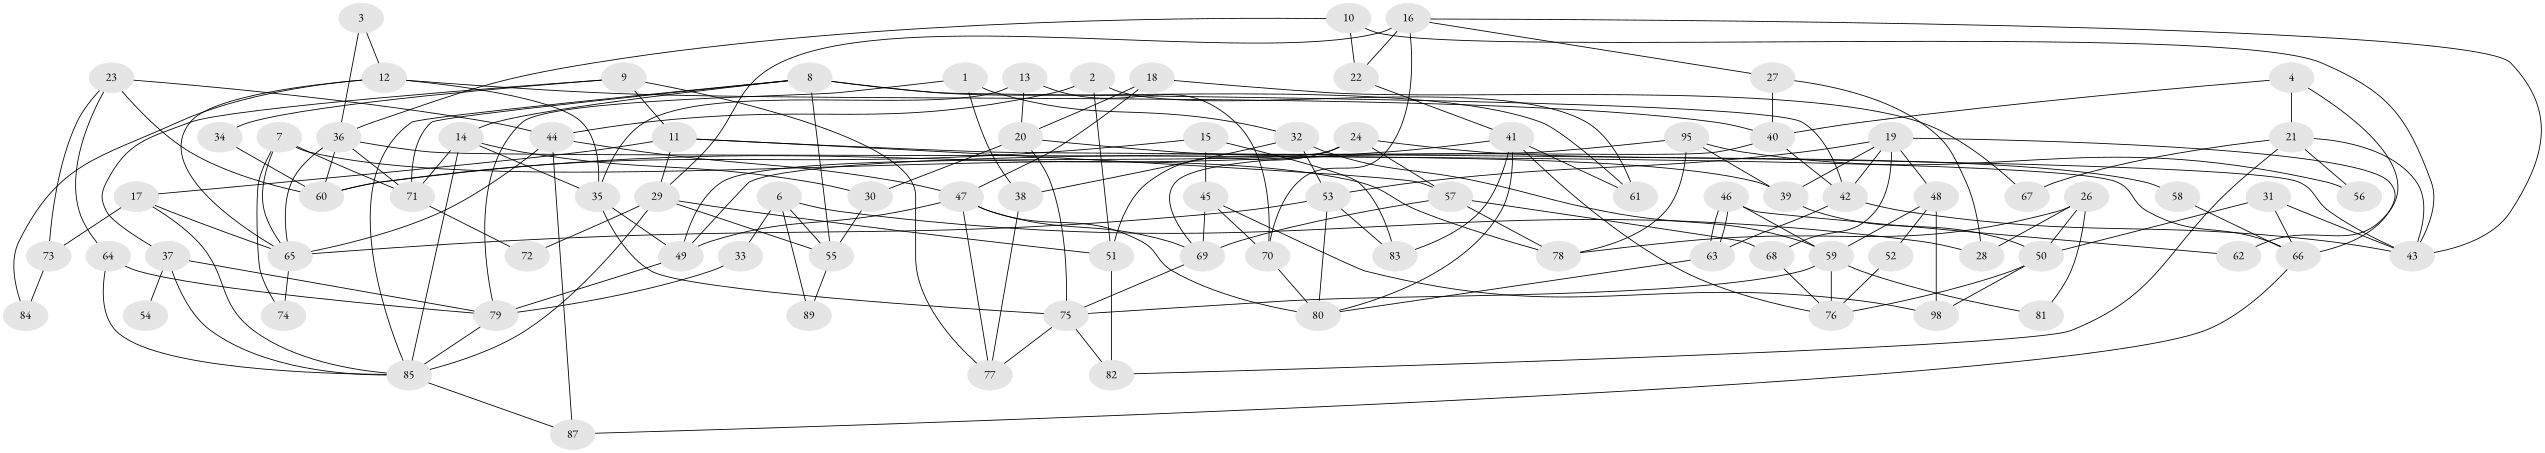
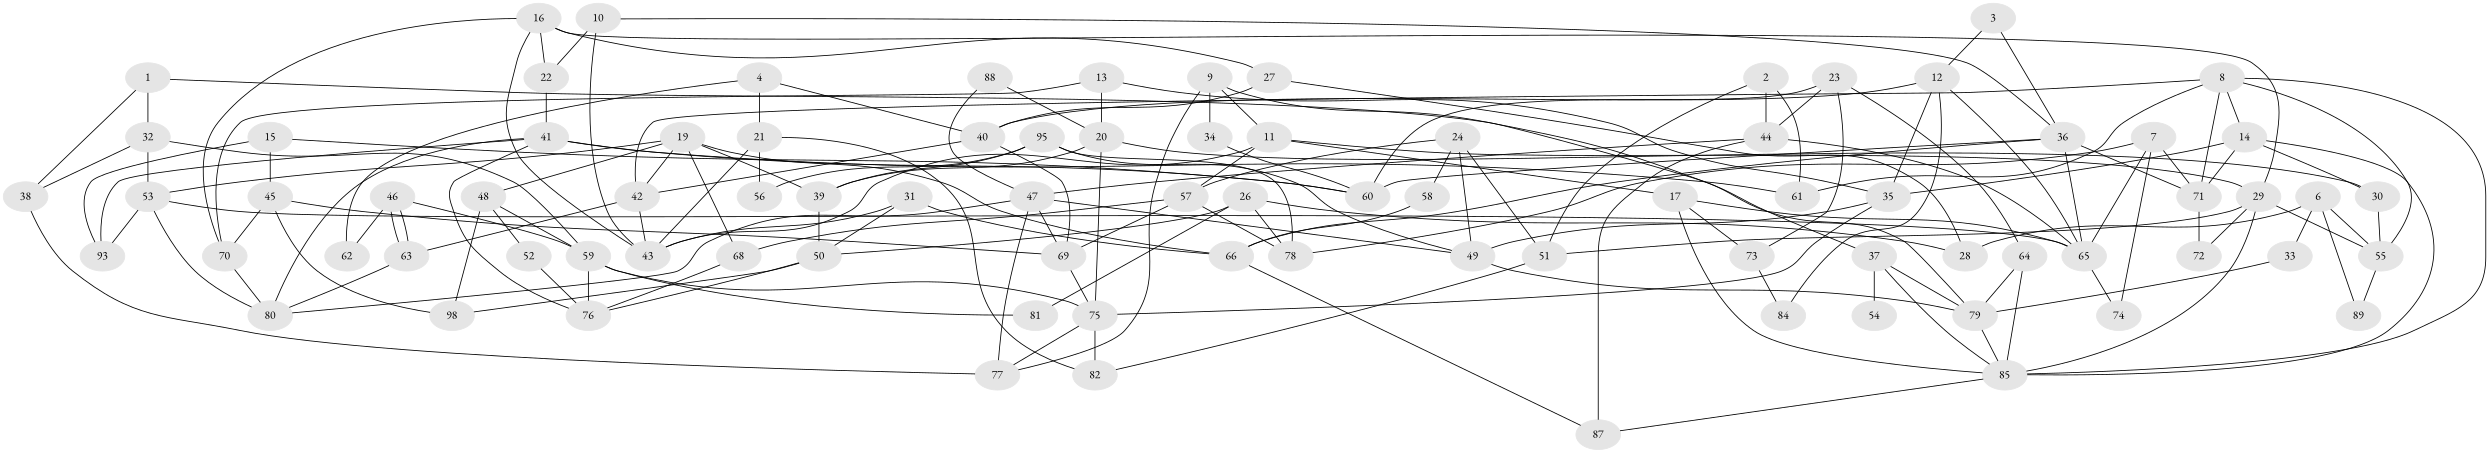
  graph {
    fontname="EB Garamond"
    node [color=gray90 fontname="EB Garamond" style=filled]
    edge [fontname="EB Garamond"]
    1
    32
    38
    79
    53
    59
    77
    85
    2
    44
    51
    61
    65
    47
    87
    82
    3
    12
    36
    40
    35
    84
    71
    60
    66
    4
    21
    62
    43
-   67
    56
    42
    69
    6
    28
    33
    55
    89
    7
    74
    78
    72
    8
    14
    30
    63
    9
    11
    34
    37
    17
    29
    57
    54
    10
    22
    41
    73
    68
    75
    49
    13
    20
    70
    39
    80
    15
    45
-   83
+   83 [label=93]
    n70 [label=98]
    16
    27
-   18
+   18 [label=88]
    19
    48
    50
    52
    76
    23
    64
    24
    58
    n83 [label=95]
    26
    81
    31
    46
    1 -- 32
    1 -- 38
    1 -- 79
    32 -- 38
    32 -- 53
    32 -- 59
    38 -- 77
    79 -- 85
    53 -- 65
    53 -- 80
    53 -- 83
    59 -- 75
    59 -- 76
    59 -- 81
    85 -- 87
    2 -- 44
    2 -- 51
    2 -- 61
    44 -- 65
    44 -- 47
    44 -- 87
    51 -- 82
    65 -- 74
    47 -- 77
    47 -- 69
    47 -- 49
    47 -- 80
    3 -- 12
    3 -- 36
    12 -- 65
    12 -- 40
    12 -- 35
    12 -- 84
    36 -- 65
    36 -- 71
    36 -- 60
    36 -- 66
    40 -- 42
    40 -- 69
    35 -- 75
    35 -- 49
    71 -- 72
    66 -- 87
    4 -- 40
    4 -- 21
    4 -- 62
    21 -- 82
    21 -- 43
-   21 -- 67
    21 -- 56
    42 -- 43
    42 -- 63
    69 -- 75
    6 -- 28
    6 -- 33
    6 -- 55
    6 -- 89
    33 -- 79
    55 -- 89
    7 -- 65
    7 -- 71
    7 -- 74
    7 -- 78
    8 -- 85
    8 -- 61
    8 -- 71
    8 -- 42
    8 -- 55
    8 -- 14
    14 -- 85
    14 -- 35
    14 -- 71
    14 -- 30
    30 -- 55
    63 -- 80
    9 -- 77
    9 -- 11
    9 -- 34
    9 -- 37
    11 -- 43
    11 -- 17
    11 -- 29
    11 -- 57
    34 -- 60
    37 -- 79
    37 -- 85
    37 -- 54
    17 -- 85
    17 -- 65
    17 -- 73
    29 -- 85
    29 -- 51
    29 -- 55
    29 -- 72
    57 -- 69
    57 -- 78
    57 -- 68
    10 -- 36
    10 -- 43
    10 -- 22
    22 -- 41
    41 -- 61
    41 -- 60
    41 -- 80
    41 -- 83
    41 -- 76
    73 -- 84
    68 -- 76
    75 -- 77
    75 -- 82
    49 -- 79
    13 -- 35
    13 -- 20
    13 -- 70
    20 -- 30
    20 -- 75
    20 -- 39
    70 -- 80
    39 -- 50
    15 -- 60
    15 -- 45
    15 -- 83
    45 -- 69
    45 -- 70
    45 -- n70
    16 -- 43
    16 -- 29
    16 -- 22
    16 -- 70
    16 -- 27
    27 -- 40
    27 -- 28
    18 -- 47
-   18 -- 67
    18 -- 20
    19 -- 53
    19 -- 66
    19 -- 42
    19 -- 68
    19 -- 39
    19 -- 48
    48 -- 59
    48 -- n70
    48 -- 52
    50 -- n70
    50 -- 76
    52 -- 76
    23 -- 44
    23 -- 60
    23 -- 73
    23 -- 64
    64 -- 79
    64 -- 85
    24 -- 51
    24 -- 57
    24 -- 49
    24 -- 58
    58 -- 66
    n83 -- 56
    n83 -- 78
    n83 -- 49
    n83 -- 39
    26 -- 28
    26 -- 78
    26 -- 50
    26 -- 81
    31 -- 66
    31 -- 43
    31 -- 50
    46 -- 59
    46 -- 62
    46 -- 63
    46 -- 63
  }
